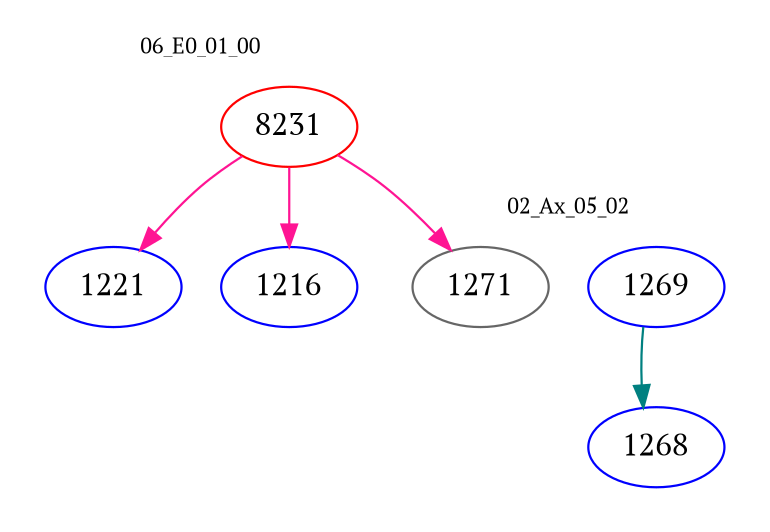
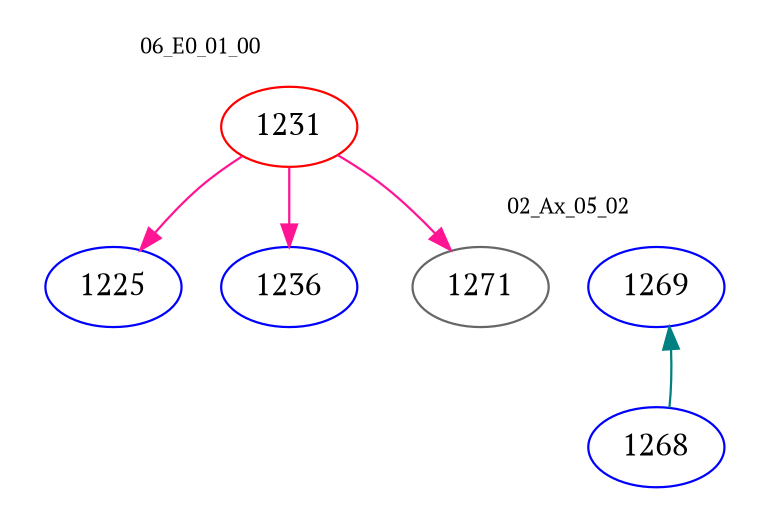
  digraph {
    fontname="PT Serif"
    node [color=blue fontname="PT Serif"]
    edge [color=deeppink fontname="PT Serif"]
    n1 [label=1269]
    n2 [label=1268]
    n3 [color=gray40 label=1271]
-   n4 [color=red label=8231]
-   n5 [label=1221]
-   n6 [label=1216]
+   n4 [color=red label=1231]
+   n5 [label=1225]
+   n6 [label=1236]
    subgraph cluster_1 {
      color=white
      fontsize=10
      label="02_Ax_05_02"
      n1
      n2
      n3
    }
    subgraph cluster_2 {
      color=white
      fontsize=10
      label="06_E0_01_00"
      n4
      n5
      n6
    }
-   n1 -> n2 [color=teal]
+   n2 -> n1 [color=teal]
    n4 -> n3
    n4 -> n5
    n4 -> n6
  }
